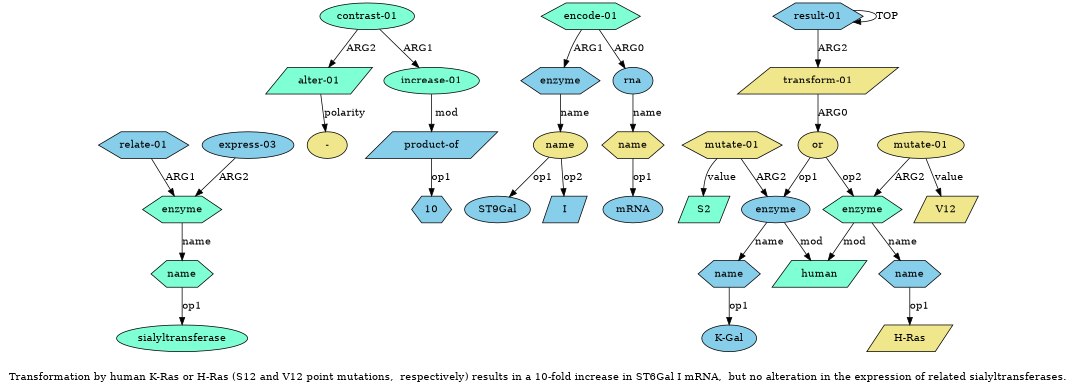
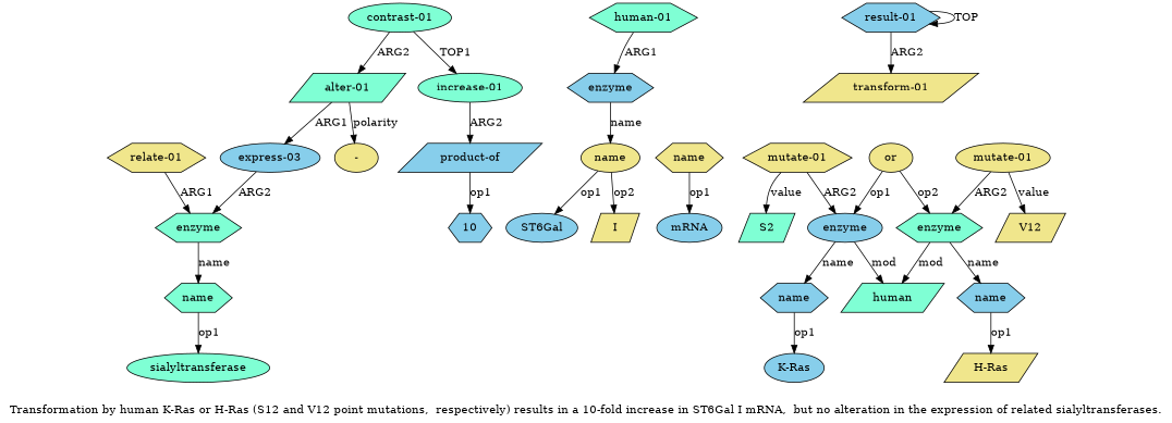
  digraph {
    label="Transformation by human K-Ras or H-Ras (S12 and V12 point mutations,  respectively) results in a 10-fold increase in ST6Gal I mRNA,  but no alteration in the expression of related sialyltransferases."
    node [color=black fillcolor=skyblue gold_ind=-1 gold_label=name shape=ellipse style=filled test_ind=-1 test_label=name]
    edge [color=black gold_label=op1 test_label=op1]
    n1 [fillcolor=aquamarine gold_ind=20 gold_label=enzyme label=enzyme shape=hexagon test_ind=20 test_label=enzyme]
    n2 [fillcolor=aquamarine gold_ind=21 label=name shape=hexagon test_ind=21]
    n3 [fillcolor=aquamarine gold_label=sialyltransferase label=sialyltransferase test_label=sialyltransferase]
-   n4 [gold_ind=22 gold_label="relate-01" label="relate-01" shape=hexagon test_ind=22 test_label="relate-01"]
+   n4 [fillcolor=khaki gold_ind=22 gold_label="relate-01" label="relate-01" shape=hexagon test_ind=22 test_label="relate-01"]
    n5 [gold_label=mRNA label=mRNA test_label=mRNA]
-   n6 [gold_label="K-Ras" label="K-Gal" test_label="K-Ras"]
+   n6 [gold_label="K-Ras" label="K-Ras" test_label="K-Ras"]
    n7 [fillcolor=khaki gold_label="H-Ras" label="H-Ras" shape=parallelogram test_label="H-Ras"]
    n8 [fillcolor=khaki gold_label=V12 label=V12 shape=parallelogram test_label=V12]
    n9 [gold_ind=15 gold_label=enzyme label=enzyme shape=hexagon test_ind=15 test_label=enzyme]
    n10 [fillcolor=khaki gold_ind=16 label=name test_ind=16]
-   n11 [gold_label=ST6Gal label=ST9Gal test_label=ST6Gal]
-   n12 [gold_label=I label=I shape=parallelogram test_label=I]
-   n13 [fillcolor=aquamarine gold_ind=14 gold_label="encode-01" label="encode-01" shape=hexagon test_ind=14 test_label="encode-01"]
-   n14 [gold_ind=12 gold_label=rna label=rna test_ind=12 test_label=rna]
+   n11 [gold_label=ST6Gal label=ST6Gal test_label=ST6Gal]
+   n12 [fillcolor=khaki gold_label=I label=I shape=parallelogram test_label=I]
+   n13 [fillcolor=aquamarine gold_ind=14 gold_label="encode-01" label="human-01" shape=hexagon test_ind=14 test_label="encode-01"]
    n15 [fillcolor=khaki gold_ind=13 label=name shape=hexagon test_ind=13]
    n16 [gold_ind=17 gold_label="product-of" label="product-of" shape=parallelogram test_ind=17 test_label="product-of"]
    n17 [gold_label=10 label=10 shape=hexagon test_label=10]
    n18 [fillcolor=aquamarine gold_ind=11 gold_label="increase-01" label="increase-01" test_ind=11 test_label="increase-01"]
    n19 [fillcolor=aquamarine gold_ind=10 gold_label="contrast-01" label="contrast-01" test_ind=10 test_label="contrast-01"]
    n20 [fillcolor=aquamarine gold_ind=18 gold_label="alter-01" label="alter-01" shape=parallelogram test_ind=18 test_label="alter-01"]
    n21 [gold_ind=19 gold_label="express-03" label="express-03" test_ind=19 test_label="express-03"]
    n22 [fillcolor=khaki gold_label="-" label="-" test_label="-"]
    n23 [fillcolor=khaki gold_ind=1 gold_label="transform-01" label="transform-01" shape=parallelogram test_ind=1 test_label="transform-01"]
    n24 [fillcolor=khaki gold_ind=2 gold_label=or label=or test_ind=2 test_label=or]
    n25 [gold_ind=3 gold_label=enzyme label=enzyme test_ind=3 test_label=enzyme]
    n26 [fillcolor=aquamarine gold_ind=7 gold_label=enzyme label=enzyme shape=hexagon test_ind=7 test_label=enzyme]
    n27 [gold_ind=4 label=name shape=hexagon test_ind=4]
    n28 [fillcolor=aquamarine gold_ind=6 gold_label=human label=human shape=parallelogram test_ind=6 test_label=human]
    n29 [gold_ind=8 label=name shape=hexagon test_ind=8]
    n30 [gold_ind=0 gold_label="result-01" label="result-01" shape=hexagon test_ind=0 test_label="result-01"]
    n31 [fillcolor=khaki gold_ind=5 gold_label="mutate-01" label="mutate-01" shape=hexagon test_ind=5 test_label="mutate-01"]
    n32 [fillcolor=aquamarine gold_label=S2 label=S2 shape=parallelogram test_label=S2]
    n33 [fillcolor=khaki gold_ind=9 gold_label="mutate-01" label="mutate-01" test_ind=9 test_label="mutate-01"]
    n1 -> n2 [gold_label=name label=name test_label=name]
    n2 -> n3 [label=op1]
    n4 -> n1 [gold_label=ARG1 label=ARG1 test_label=ARG1]
    n9 -> n10 [gold_label=name label=name test_label=name]
    n10 -> n11 [label=op1]
    n10 -> n12 [gold_label=op2 label=op2 test_label=op2]
    n13 -> n9 [gold_label=ARG1 label=ARG1 test_label=ARG1]
-   n13 -> n14 [gold_label=ARG0 label=ARG0 test_label=ARG0]
-   n14 -> n15 [gold_label=name label=name test_label=name]
    n15 -> n5 [label=op1]
    n16 -> n17 [label=op1]
-   n18 -> n16 [gold_label=ARG2 label=mod test_label=ARG2]
-   n19 -> n18 [gold_label=ARG1 label=ARG1 test_label=ARG1]
+   n18 -> n16 [gold_label=ARG2 label=ARG2 test_label=ARG2]
+   n19 -> n18 [gold_label=ARG1 label=TOP1 test_label=ARG1]
    n19 -> n20 [gold_label=ARG2 label=ARG2 test_label=ARG2]
+   n20 -> n21 [gold_label=ARG1 label=ARG1 test_label=ARG1]
    n20 -> n22 [gold_label=polarity label=polarity test_label=polarity]
    n21 -> n1 [gold_label=ARG2 label=ARG2 test_label=ARG2]
-   n23 -> n24 [gold_label=ARG0 label=ARG0 test_label=ARG0]
    n24 -> n25 [label=op1]
    n24 -> n26 [gold_label=op2 label=op2 test_label=op2]
    n25 -> n27 [gold_label=name label=name test_label=name]
    n25 -> n28 [gold_label=mod label=mod test_label=mod]
    n26 -> n28 [gold_label=mod label=mod test_label=mod]
    n26 -> n29 [gold_label=name label=name test_label=name]
    n27 -> n6 [label=op1]
    n29 -> n7 [label=op1]
    n30 -> n23 [gold_label=ARG1 label=ARG2 test_label=ARG1]
    n30 -> n30 [gold_label=TOP label=TOP test_label=TOP]
    n31 -> n25 [gold_label=ARG2 label=ARG2 test_label=ARG2]
    n31 -> n32 [gold_label=value label=value test_label=value]
    n33 -> n8 [gold_label=value label=value test_label=value]
    n33 -> n26 [gold_label=ARG2 label=ARG2 test_label=ARG2]
  }
